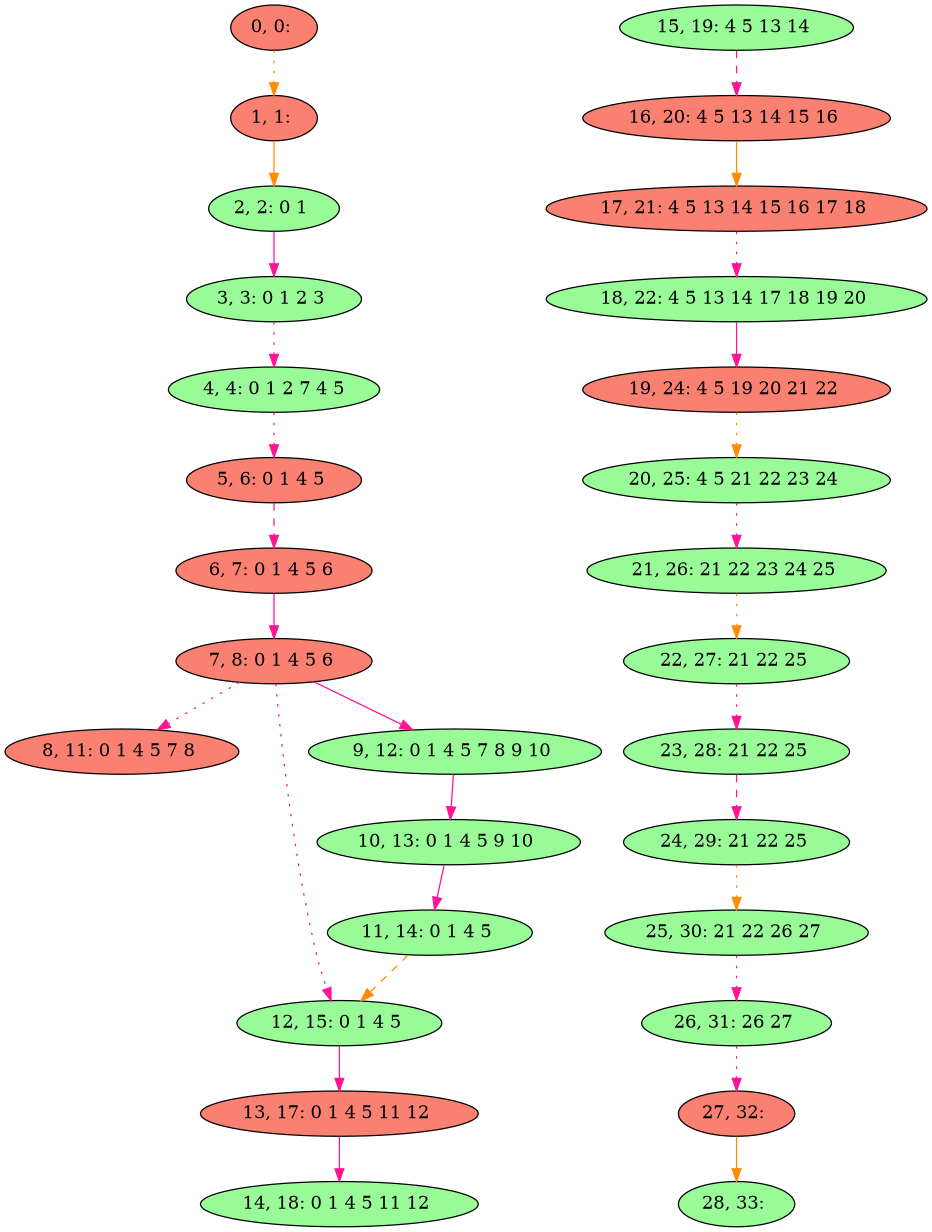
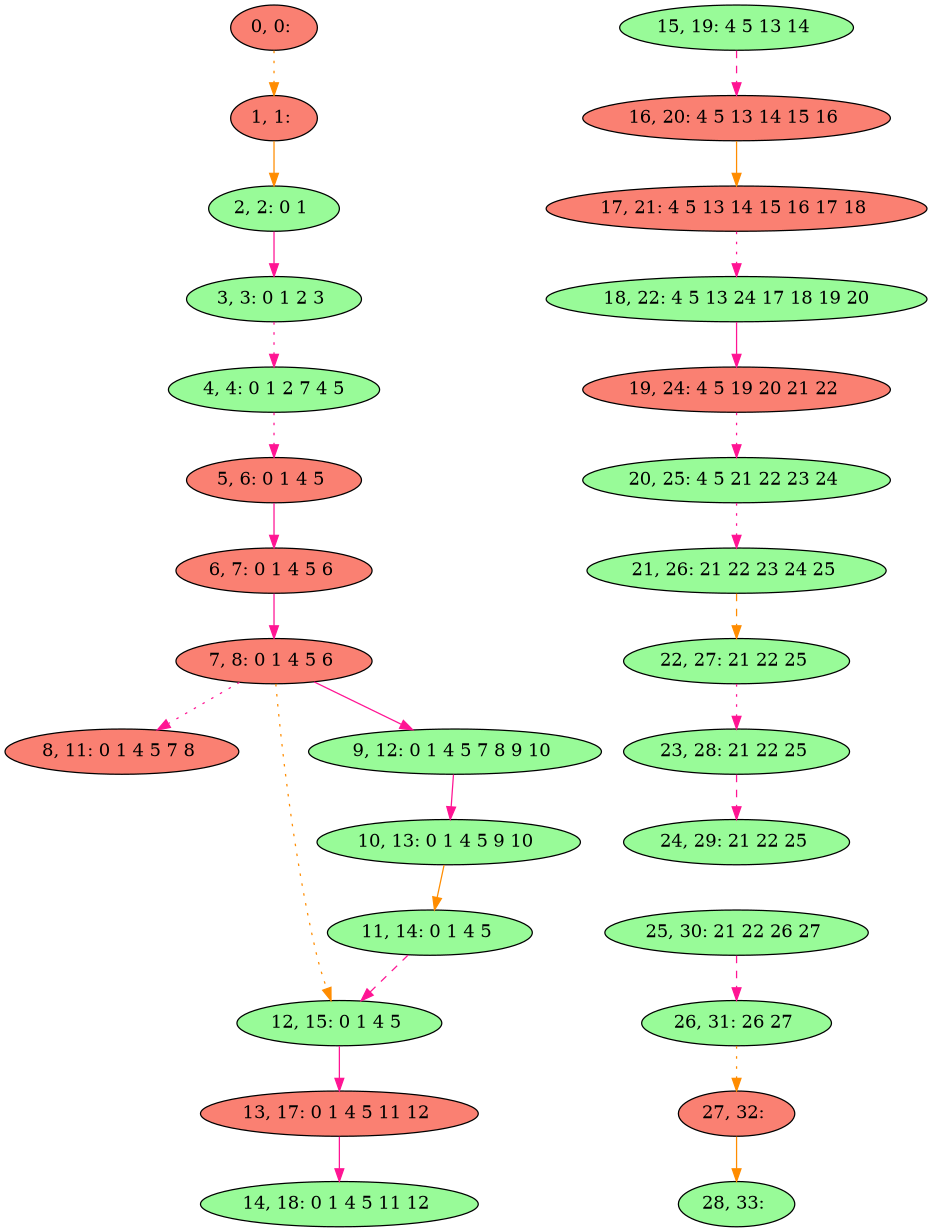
  digraph {
    node [fillcolor=palegreen style=filled]
    edge [color=deeppink style=dotted]
    n1 [fillcolor=salmon label="0, 0: "]
    n2 [fillcolor=salmon label="1, 1: "]
    n3 [label="2, 2: 0 1 "]
    n4 [label="3, 3: 0 1 2 3 "]
    n5 [label="4, 4: 0 1 2 7 4 5"]
    n6 [fillcolor=salmon label="5, 6: 0 1 4 5 "]
    n7 [fillcolor=salmon label="6, 7: 0 1 4 5 6 "]
    n8 [fillcolor=salmon label="7, 8: 0 1 4 5 6 "]
    n9 [fillcolor=salmon label="8, 11: 0 1 4 5 7 8 "]
    n10 [label="12, 15: 0 1 4 5 "]
    n11 [label="9, 12: 0 1 4 5 7 8 9 10 "]
    n12 [fillcolor=salmon label="13, 17: 0 1 4 5 11 12 "]
    n13 [label="10, 13: 0 1 4 5 9 10 "]
    n14 [label="11, 14: 0 1 4 5 "]
    n15 [label="14, 18: 0 1 4 5 11 12 "]
    n16 [label="15, 19: 4 5 13 14 "]
    n17 [fillcolor=salmon label="16, 20: 4 5 13 14 15 16 "]
    n18 [fillcolor=salmon label="17, 21: 4 5 13 14 15 16 17 18 "]
-   n19 [label="18, 22: 4 5 13 14 17 18 19 20 "]
+   n19 [label="18, 22: 4 5 13 24 17 18 19 20"]
    n20 [fillcolor=salmon label="19, 24: 4 5 19 20 21 22 "]
    n21 [label="20, 25: 4 5 21 22 23 24 "]
    n22 [label="21, 26: 21 22 23 24 25 "]
    n23 [label="22, 27: 21 22 25 "]
    n24 [label="23, 28: 21 22 25 "]
    n25 [label="24, 29: 21 22 25 "]
    n26 [label="25, 30: 21 22 26 27 "]
    n27 [label="26, 31: 26 27 "]
    n28 [fillcolor=salmon label="27, 32: "]
    n29 [label="28, 33: "]
    n1 -> n2 [color=darkorange]
    n2 -> n3 [color=darkorange style=solid]
    n3 -> n4 [style=solid]
    n4 -> n5
    n5 -> n6
-   n6 -> n7 [style=dashed]
+   n6 -> n7 [style=solid]
    n7 -> n8 [style=solid]
    n8 -> n9
-   n8 -> n10
+   n8 -> n10 [color=darkorange]
    n8 -> n11 [style=solid]
    n10 -> n12 [style=solid]
    n11 -> n13 [style=solid]
    n12 -> n15 [style=solid]
-   n13 -> n14 [style=solid]
-   n14 -> n10 [color=darkorange style=dashed]
+   n13 -> n14 [color=darkorange style=solid]
+   n14 -> n10 [style=dashed]
    n16 -> n17 [style=dashed]
    n17 -> n18 [color=darkorange style=solid]
    n18 -> n19
    n19 -> n20 [style=solid]
-   n20 -> n21 [color=darkorange]
+   n20 -> n21
    n21 -> n22
-   n22 -> n23 [color=darkorange]
+   n22 -> n23 [color=darkorange style=dashed]
    n23 -> n24
    n24 -> n25 [style=dashed]
-   n25 -> n26 [color=darkorange]
-   n26 -> n27
-   n27 -> n28
+   n26 -> n27 [style=dashed]
+   n27 -> n28 [color=darkorange]
    n28 -> n29 [color=darkorange style=solid]
  }
